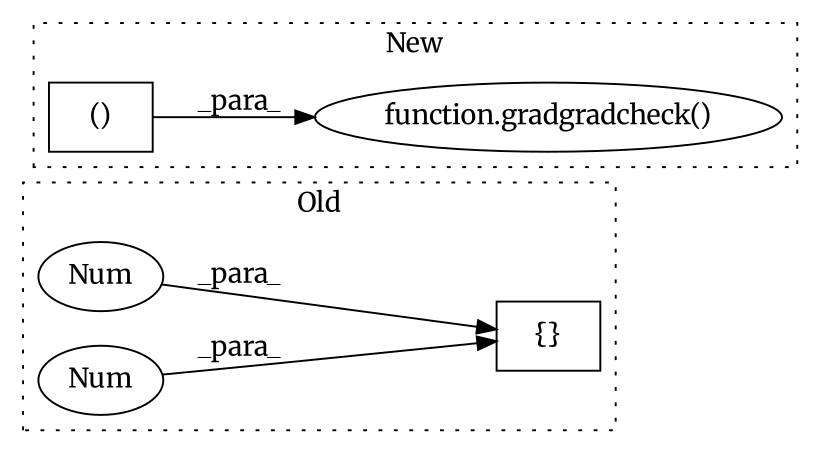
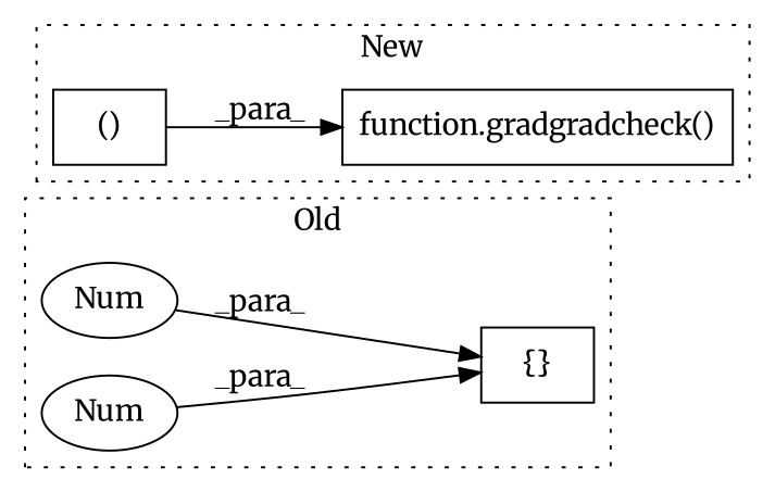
  digraph {
    rankdir=LR
    fontname=Merriweather
    node [a=76 l=1 shape=box fontname=Merriweather]
    edge [fontname=Merriweather]
    n1 [a=59 l="1,0" label="{}" s="4357,4369"]
    n2 [label=Num s=4364 shape=ellipse]
    n3 [label=Num s=4358 shape=ellipse]
-   n4 [a=75 l="14,12" label="function.gradgradcheck()" s="4279,4334" shape=ellipse]
+   n4 [a=75 l="14,12" label="function.gradgradcheck()" s="4279,4334"]
    n5 [a=54 l=28 label="()" s=4305]
    subgraph cluster_1 {
      label=Old
      style=dotted
      n1
      n2
      n3
    }
    subgraph cluster_2 {
      label=New
      style=dotted
      n4
      n5
    }
    n2 -> n1 [label=_para_]
    n3 -> n1 [label=_para_]
    n5 -> n4 [label=_para_]
  }
